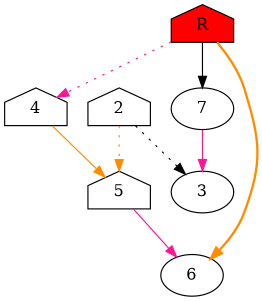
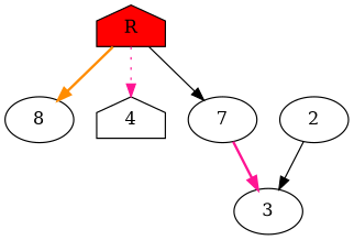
  digraph {
    node [shape=house]
    edge [color=darkorange style=dotted]
-   8 [shape=ellipse label=6]
+   8 [shape=ellipse]
    3 [shape=ellipse]
-   2
-   5
+   2 [shape=ellipse]
    4
    7 [shape=ellipse]
    R [fillcolor="#ff0000" style=filled]
-   2 -> 3 [color=black]
-   2 -> 5
-   5 -> 8 [color=deeppink style=solid]
-   4 -> 5 [style=solid]
-   7 -> 3 [color=deeppink style=solid]
+   2 -> 3 [color=black style=solid]
+   7 -> 3 [color=deeppink style=bold]
    R -> 8 [style=bold]
    R -> 4 [color=deeppink]
    R -> 7 [color=black style=solid]
  }
